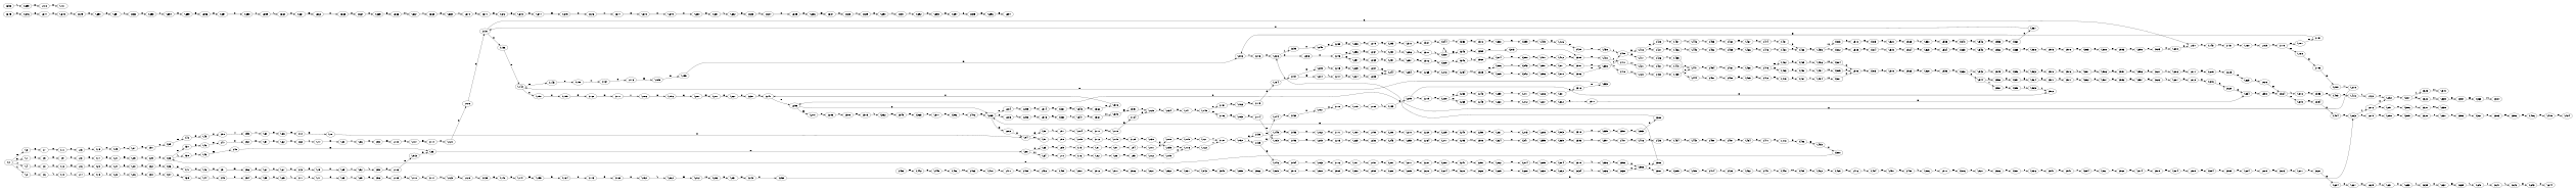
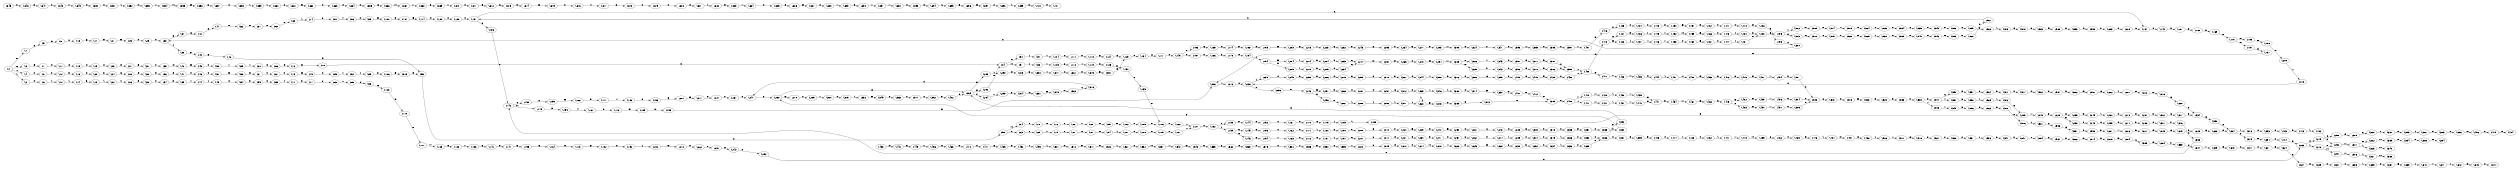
  strict digraph {
    rankdir=LR
    S0
    S1
    S2
    S3
    S4
    S5
    S6
    S7
    S8
    S9
    S10
    S11
    S12
    S13
    S14
    S15
    S16
    S17
    S18
    S19
    S20
    S21
    S22
    S23
    S24
    S25
    S26
    S27
    S28
    S29
    S30
    S31
    S32
    S33
    S34
    S35
    S36
    S37
    S38
    S39
    S40
    S41
    S42
    S43
    S44
    S45
    S46
    S47
    S48
    S49
    S50
    S51
    S52
    S53
    S54
    S55
    S56
    S57
    S58
    S59
    S60
    S61
    S62
    S63
    S64
    S65
    S66
    S67
    S68
    S69
    S70
    S71
    S72
    S73
    S74
    S75
    S76
    S77
    S78
    S79
    S80
    S81
    S82
    S83
    S84
    S85
    S86
    S87
    S88
    S89
    S90
    S91
    S92
    S93
    S94
    S95
    S96
    S97
    S98
    S99
    S100
    S101
    S102
    S103
    S104
    S105
    S106
    S107
    S108
    S109
    S110
    S111
    S112
    n114 [label=S913]
    S114
    S115
    S116
    S117
    S118
    S119
    S120
    S121
    S122
    S123
    S124
    S125
    S126
    S127
    S128
    S129
    S130
    S131
    S132
    S133
    S134
    S135
    S136
    S137
    S138
    S139
    S140
    S141
    S142
    S143
    S144
    S145
    S146
    S147
    S148
    S149
    S150
    S151
    S152
    S153
    S154
    S155
    S156
    S157
    S158
    S159
    S160
    S161
    S162
    S163
    S164
    S165
    S166
    S167
    S168
    S169
    S170
    S171
    S172
    S173
    S174
    S175
    S176
    S177
    S178
    S179
    S180
    S181
    S182
    S183
    S184
    S185
    S186
    S187
    S188
    S189
    S190
    S191
    S192
    S193
    S194
    S195
    S196
    S197
    S198
    S199
    S200
    S201
    S202
    S203
    S204
    S205
    S206
    S207
    S208
    S209
    S210
    S211
    S212
    S213
    S214
    S215
    S216
    S217
    S218
    S219
    S220
    S221
    S222
    S223
    S224
    S225
    S226
    S227
    S228
    S229
    S230
    S231
    S232
    S233
    S234
    S235
    S236
    S237
    S238
    S239
    S240
    S241
    S242
    S243
    S244
    S245
    S246
    S247
    S248
    S249
    S250
    S251
    S252
    S253
    S254
    S255
    S256
    S257
    S258
    S259
    S260
    S261
    S262
    S263
    S264
    S265
    S266
    S267
    S268
    S269
    S270
    S271
    S272
    S273
    S274
    S275
    S276
    S277
    S278
    S279
    S280
    S281
    S282
    S283
    S284
    S285
    S286
    S287
    S288
    S289
    S290
    S291
    S292
    S293
    S294
    S295
    S296
    S297
    S298
    S299
    S300
    S301
    S302
    S303
    S304
    S305
    S306
    S307
    S308
    S309
    S310
    S311
    S312
    S313
    S314
    S315
    S316
    S317
    S318
    S319
    S320
    S321
    S322
    S323
    S324
    S325
    S326
    S327
    S328
    S329
    S330
    S331
    S332
    S333
    S334
    S335
    S336
    S337
    S338
    S339
    S340
    S341
    S342
    S343
    S344
    S345
    S346
    S347
    S348
    S349
    S350
    S351
    S352
    S353
    S354
    S355
    S356
    S357
    S358
    S359
    S360
    S361
    S362
    S363
    S364
    S365
    S366
    S367
    S368
    S369
    S370
    S371
    S372
    S373
    S374
    S375
    S376
    S377
    S378
    S379
    S380
    S381
    S382
    S383
    S384
    S385
    S386
    S387
    S388
    S389
    S390
    S391
    S392
    S393
    S394
    S395
    S396
    S397
    S398
    S399
    S400
    S401
    S402
    S403
    S404
    S405
    S406
    S407
    S408
    S409
    S410
    S411
    S412
    S413
    S414
    S415
    S416
    S417
    S418
    S419
    S420
    S421
    S422
    S423
    S424
    S425
    S426
    S427
    S428
    S429
    S430
    S431
    S432
    S434
    S435
    S436
    S437
    S438
    S439
    S440
    S441
    S433
    S442
    S443
    S444
    S445
    S446
    S447
    S448
    S449
    S450
    S451
    S452
    S453
    S454
    S455
    S456
    S457
    S458
    S459
    S460
    S461
    S462
    S463
    S464
    S465
    S466
    S467
    S468
    S469
    S470
    S471
    S472
    S473
    S474
    S475
    S476
    S477
    S478
    S479
    S480
    S481
    S482
    S483
    S484
    S485
    S486
    S487
    S488
    S489
    S490
    S491
    S492
    S493
    S494
    S495
    S496
    S497
    S498
    S499
    S500
    S501
    S502
    S503
    S504
    S505
    S506
    S507
    S508
    S509
    S510
    S511
    S512
    S513
    S514
    S515
    S516
    S517
    S518
    S519
    S520
    S521
    S522
    S523
    S524
    S525
    S526
    S527
    S528
    S529
    S530
    S531
    S532
    S533
    S534
    S535
    S536
    S537
    S538
    S539
    S540
    S541
    S542
    S543
    S544
    S545
    S546
    S547
    S548
    S549
    S550
    S551
    S552
    S553
    S554
    S555
    S556
    S557
    S558
    S559
    S560
    S561
    S562
    S563
    S564
    S565
    S566
    S567
    S568
    S569
    S570
    S571
    S572
    S573
    S574
    S575
    S576
    S577
    S578
    S579
    S580
    S581
    S582
    S583
    S584
    S585
    S586
    S587
    S588
    S589
    S590
    S591
    S592
    S593
    S594
    S595
    S596
    S597
    S598
    S599
    S600
    S601
    S602
    S603
    S604
    S605
    S606
    S607
    S608
    S609
    S610
    S611
    S612
    S613
    S614
    S615
    S616
    S617
    S618
    S619
    S620
    S621
    S622
    S623
    S624
    S625
    S626
    S627
    S628
    S629
    S630
    S631
    S632
    S633
    S634
    S635
    S636
    S637
    S638
    S639
    S640
    S641
    S642
    S643
    S644
    S645
    S646
    S647
    S648
    S649
    S650
    S651
    S652
    S653
    S654
    S655
    S656
    S657
    S658
    S659
    S660
    S661
    S662
    S663
    S664
    S665
    S666
    S667
    S668
    S669
    S670
    S671
    S672
    S673
    S674
    S675
    S676
    S677
    S678
    S679
    S680
    S681
    S682
    S683
    S684
    S685
    S686
    S687
    S688
    S689
    S690
    S691
    S692
    S693
    S694
    S695
    S696
    S697
    S698
    S699
    S700
    S701
    S0 -> S1 [label=P]
    S0 -> S2 [label=S]
    S0 -> S3 [label=Q]
    S0 -> S4 [label=I]
    S1 -> S5 [label=P]
    S2 -> S6 [label=A]
    S3 -> S7 [label=E]
    S4 -> S8 [label=L]
    S5 -> S9 [label=Q]
    S6 -> S10 [label=S]
    S7 -> S11 [label=A]
    S8 -> S12 [label=L]
    S9 -> S13 [label=L]
    S10 -> S14 [label=S]
    S11 -> S15 [label=P]
    S12 -> S16 [label=N]
    S13 -> S17 [label=F]
    S14 -> S18 [label=G]
    S15 -> S19 [label=A]
    S16 -> S20 [label=T]
    S17 -> S21 [label=F]
    S18 -> S22 [label=S]
    S19 -> S23 [label=A]
    S20 -> S24 [label=P]
    S21 -> S25 [label=E]
    S22 -> S26 [label=Y]
    S23 -> S27 [label=Q]
    S24 -> S28 [label=G]
    S25 -> S29 [label=L]
    S26 -> S30 [label=P]
    S27 -> S31 [label=F]
    S28 -> S32 [label=Q]
    S29 -> S33 [label=L]
    S30 -> S34 [label=L]
    S31 -> S35 [label=L]
    S32 -> S36 [label=Q]
    S33 -> S37 [label=P]
    S33 -> S38 [label=S]
    S34 -> S39 [label=D]
    S35 -> S40 [label=K]
    S36 -> S41 [label=P]
    S37 -> S42 [label=G]
    S38 -> S43 [label=P]
    S39 -> S44 [label=V]
    S40 -> S45 [label=E]
    S41 -> S46 [label=A]
    S42 -> S47 [label=P]
    S43 -> S48 [label=E]
    S44 -> S49 [label=S]
    S45 -> S50 [label=L]
    S46 -> S51 [label=T]
    S47 -> S52 [label=A]
    S48 -> S53 [label=R]
    S49 -> S54 [label=T]
    S50 -> S55 [label=V]
    S51 -> S56 [label=H]
    S52 -> S57 [label=N]
    S53 -> S58 [label=A]
    S54 -> S59 [label=P]
    S55 -> S60 [label=V]
    S56 -> S61 [label=F]
    S57 -> S62 [label=P]
    S58 -> S63 [label=L]
    S58 -> S64 [label=M]
    S59 -> S65 [label=T]
    S60 -> S66 [label=P]
    S61 -> S67 [label=L]
    S62 -> S68 [label=A]
    S63 -> S69 [label=C]
    S64 -> S70 [label=C]
    S65 -> S71 [label=S]
    S66 -> S72 [label=Q]
    S67 -> S73 [label=L]
    S68 -> S74 [label=S]
    S69 -> S75 [label=V]
    S70 -> S76 [label=A]
    S71 -> S77 [label=P]
    S72 -> S78 [label=R]
    S73 -> S79 [label=E]
    S74 -> S80 [label=P]
    S75 -> S81 [label=C]
    S76 -> S82 [label=C]
    S77 -> S83 [label=G]
    S78 -> S84 [label=A]
    S79 -> S85 [label=L]
    S80 -> S86 [label=V]
    S81 -> S87 [label=L]
    S82 -> S88 [label=V]
    S83 -> S89 [label=V]
    S84 -> S90 [label=E]
    S84 -> S91 [label=M]
    S85 -> S92 [label=V]
    S86 -> S93 [label=A]
    S87 -> S94 [label=Q]
    S88 -> S95 [label=Q]
    S89 -> S96 [label=G]
    S90 -> S97 [label=S]
    S91 -> S98 [label=S]
    S92 -> S99 [label=S]
    S93 -> S100 [label=H]
    S94 -> S101 [label=S]
    S95 -> S102 [label=N]
    S96 -> S103 [label=G]
    S97 -> S104 [label=V]
    S98 -> S105 [label=V]
    S99 -> S106 [label=P]
    S100 -> S107 [label=D]
    S101 -> S108 [label=L]
    S102 -> S109 [label=L]
    S103 -> S110 [label=R]
    S104 -> S111 [label=L]
    S105 -> S112 [label=C]
    S106 -> n114 [label=E]
    S107 -> S114 [label=E]
    S108 -> S115 [label=L]
    S109 -> S116 [label=L]
    S110 -> S117 [label=A]
    S111 -> S118 [label=M]
    S112 -> S119 [label=I]
    n114 -> S53 [label=R]
    S114 -> S120 [label=A]
    S115 -> S121 [label=L]
    S116 -> S122 [label=L]
    S117 -> S123 [label=W]
    S118 -> S124 [label=E]
    S119 -> S125 [label=Q]
    S120 -> S126 [label=L]
    S121 -> S127 [label=V]
    S122 -> S127 [label=V]
    S123 -> S128 [label=F]
    S124 -> S129 [label=F]
    S125 -> S130 [label=N]
    S126 -> S131 [label=L]
    S127 -> S132 [label=L]
    S128 -> S133 [label=V]
    S129 -> S134 [label=L]
    S130 -> S135 [label=L]
    S131 -> S136 [label=T]
    S131 -> S137 [label=C]
    S132 -> S138 [label=G]
    S132 -> S139 [label=S]
    S133 -> S140 [label=G]
    S134 -> S141 [label=K]
    S135 -> S116 [label=L]
    S136 -> S142 [label=L]
    S137 -> S143 [label=L]
    S138 -> S144 [label=D]
    S139 -> S145 [label=N]
    S139 -> S146 [label=G]
    S140 -> S147 [label=D]
    S141 -> S148 [label=L]
    S142 -> S149 [label=M]
    S142 -> S150 [label=L]
    S143 -> S151 [label=M]
    S144 -> S152 [label=D]
    S145 -> S153 [label=E]
    S146 -> S154 [label=E]
    S147 -> S155 [label=E]
    S148 -> S156 [label=Q]
    S148 -> S157 [label=L]
    S149 -> S158 [label=Q]
    S150 -> S159 [label=A]
    S151 -> S160 [label=Q]
    S152 -> S161 [label=L]
    S153 -> S162 [label=L]
    S154 -> S163 [label=V]
    S155 -> S164 [label=E]
    S156 -> S165 [label=E]
    S157 -> S166 [label=A]
    S158 -> S167 [label=Y]
    S159 -> S168 [label=E]
    S160 -> S169 [label=D]
    S161 -> S170 [label=A]
    S162 -> S171 [label=A]
    S163 -> S172 [label=A]
    S164 -> S173 [label=Q]
    S165 -> S174 [label=A]
    S166 -> S175 [label=G]
    S167 -> S176 [label=T]
    S168 -> S177 [label=R]
    S169 -> S178 [label=T]
    S170 -> S179 [label=P]
    S171 -> S180 [label=S]
    S172 -> S181 [label=P]
    S173 -> S182 [label=E]
    S174 -> S183 [label=R]
    S175 -> S184 [label=Q]
    S176 -> S185 [label=H]
    S177 -> S186 [label=V]
    S178 -> S187 [label=H]
    S178 -> S188 [label=N]
    S179 -> S189 [label=S]
    S180 -> S190 [label=P]
    S181 -> S191 [label=S]
    S182 -> S192 [label=A]
    S183 -> S193 [label=R]
    S184 -> S194 [label=S]
    S185 -> S195 [label=N]
    S186 -> S196 [label=P]
    S187 -> S197 [label=N]
    S188 -> S198 [label=N]
    S189 -> S199 [label=S]
    S190 -> S200 [label=C]
    S191 -> S201 [label=G]
    S192 -> S202 [label=S]
    S193 -> S203 [label=E]
    S194 -> S204 [label=E]
    S194 -> S205 [label=D]
    S195 -> S206 [label=R]
    S196 -> S207 [label=G]
    S197 -> S206 [label=R]
    S198 -> S208 [label=R]
    S199 -> S209 [label=P]
    S200 -> S210 [label=G]
    S201 -> S211 [label=L]
    S202 -> S212 [label=H]
    S203 -> S213 [label=E]
    S204 -> S214 [label=S]
    S205 -> S215 [label=S]
    S206 -> S216 [label=V]
    S207 -> S217 [label=H]
    S208 -> S218 [label=V]
    S209 -> S219 [label=V]
    S210 -> S220 [label=L]
    S211 -> S221 [label=Q]
    S212 -> S222 [label=M]
    S213 -> S223 [label=V]
    S214 -> S224 [label=D]
    S215 -> S225 [label=D]
    S216 -> S226 [label=A]
    S217 -> S227 [label=R]
    S218 -> S226 [label=A]
    S219 -> S228 [label=P]
    S220 -> S229 [label=E]
    S221 -> S230 [label=P]
    S222 -> S231 [label=P]
    S223 -> S232 [label=G]
    S224 -> S233 [label=L]
    S225 -> S234 [label=L]
    S226 -> S235 [label=S]
    S226 -> S236 [label=T]
    S227 -> S237 [label=L]
    S228 -> S238 [label=R]
    S228 -> S239 [label=N]
    S229 -> S240 [label=P]
    S230 -> S241 [label=D]
    S231 -> S242 [label=N]
    S232 -> S243 [label=D]
    S233 -> S244 [label=G]
    S234 -> S244 [label=G]
    S235 -> S245 [label=L]
    S236 -> S246 [label=L]
    S237 -> S247 [label=L]
    S238 -> S248 [label=G]
    S239 -> S249 [label=R]
    S240 -> S250 [label=E]
    S241 -> S251 [label=A]
    S242 -> S252 [label=L]
    S243 -> S253 [label=G]
    S244 -> S254 [label=N]
    S245 -> S255 [label=D]
    S246 -> S256 [label=D]
    S246 -> S257 [label=E]
    S247 -> S258 [label=P]
    S248 -> S259 [label=C]
    S249 -> S260 [label=S]
    S250 -> S261 [label=A]
    S251 -> S262 [label=C]
    S252 -> S263 [label=R]
    S253 -> S264 [label=L]
    S254 -> S265 [label=R]
    S255 -> S266 [label=D]
    S256 -> S267 [label=D]
    S257 -> S268 [label=D]
    S258 -> S269 [label=Q]
    S258 -> S270 [label=H]
    S259 -> S271 [label=A]
    S260 -> S272 [label=A]
    S261 -> S273 [label=C]
    S262 -> S274 [label=A]
    S263 -> S275 [label=C]
    S263 -> S276 [label=S]
    S264 -> S277 [label=E]
    S265 -> S278 [label=L]
    S266 -> S279 [label=A]
    S267 -> S280 [label=S]
    S268 -> S281 [label=A]
    S269 -> S282 [label=R]
    S269 -> S283 [label=Q]
    S269 -> S284 [label=L]
    S270 -> S285 [label=L]
    S271 -> S286 [label=D]
    S272 -> S287 [label=R]
    S273 -> S288 [label=A]
    S274 -> S289 [label=S]
    S275 -> S290 [label=C]
    S276 -> S291 [label=M]
    S276 -> S292 [label=L]
    S277 -> S293 [label=D]
    S278 -> S294 [label=H]
    S279 -> S295 [label=G]
    S280 -> S296 [label=S]
    S281 -> S297 [label=A]
    S282 -> S84 [label=A]
    S283 -> S298 [label=S]
    S284 -> S299 [label=V]
    S285 -> S300 [label=V]
    S286 -> S301 [label=L]
    S287 -> S302 [label=N]
    S288 -> S303 [label=G]
    S289 -> S304 [label=L]
    S290 -> S305 [label=E]
    S291 -> S306 [label=W]
    S292 -> S307 [label=W]
    S293 -> S308 [label=W]
    S294 -> S309 [label=W]
    S295 -> S310 [label=G]
    S296 -> S311 [label=S]
    S297 -> S312 [label=G]
    S298 -> S313 [label=Q]
    S299 -> S314 [label=P]
    S300 -> S315 [label=A]
    S301 -> S316 [label=L]
    S302 -> S317 [label=G]
    S303 -> S318 [label=L]
    S304 -> S319 [label=L]
    S305 -> S320 [label=P]
    S306 -> S321 [label=S]
    S307 -> S322 [label=N]
    S307 -> S323 [label=S]
    S308 -> S324 [label=Q]
    S309 -> S325 [label=H]
    S309 -> S326 [label=Q]
    S310 -> S327 [label=P]
    S311 -> S328 [label=S]
    S312 -> S329 [label=T]
    S313 -> S330 [label=G]
    S314 -> S331 [label=K]
    S315 -> S332 [label=S]
    S316 -> S333 [label=T]
    S317 -> S334 [label=P]
    S318 -> S335 [label=L]
    S319 -> S336 [label=S]
    S320 -> S337 [label=I]
    S321 -> S338 [label=M]
    S322 -> S339 [label=M]
    S323 -> S340 [label=M]
    S324 -> S341 [label=L]
    S325 -> S342 [label=L]
    S326 -> S343 [label=V]
    S327 -> S344 [label=A]
    S328 -> S328 [label=S]
    S328 -> S345 [label=E]
    S329 -> S346 [label=I]
    S330 -> S347 [label=I]
    S331 -> S348 [label=H]
    S332 -> S349 [label=H]
    S333 -> S142 [label=L]
    S334 -> S350 [label=G]
    S335 -> S351 [label=R]
    S336 -> S352 [label=L]
    S337 -> S353 [label=L]
    S339 -> S354 [label=R]
    S341 -> S355 [label=Q]
    S342 -> S356 [label=L]
    S343 -> S357 [label=L]
    S344 -> S358 [label=V]
    S345 -> S359 [label=R]
    S346 -> S360 [label=S]
    S347 -> S361 [label=L]
    S348 -> S362 [label=R]
    S349 -> S363 [label=Q]
    S350 -> S364 [label=R]
    S351 -> S365 [label=L]
    S352 -> S366 [label=L]
    S353 -> S367 [label=S]
    S354 -> S368 [label=E]
    S355 -> S369 [label=W]
    S356 -> S370 [label=R]
    S357 -> S371 [label=R]
    S358 -> S372 [label=R]
    S359 -> S373 [label=Q]
    S360 -> S374 [label=A]
    S361 -> S375 [label=M]
    S362 -> S376 [label=L]
    S363 -> S377 [label=L]
    S364 -> S378 [label=S]
    S364 -> S379 [label=P]
    S365 -> S380 [label=L]
    S366 -> S381 [label=T]
    S366 -> S382 [label=P]
    S367 -> S383 [label=L]
    S368 -> S384 [label=M]
    S369 -> S385 [label=A]
    S370 -> S386 [label=E]
    S371 -> S387 [label=E]
    S372 -> S388 [label=P]
    S373 -> S389 [label=E]
    S374 -> S390 [label=E]
    S375 -> S391 [label=E]
    S376 -> S247 [label=L]
    S377 -> S392 [label=L]
    S378 -> S393 [label=A]
    S379 -> S394 [label=N]
    S380 -> S258 [label=P]
    S381 -> S395 [label=Q]
    S382 -> S269 [label=Q]
    S383 -> S396 [label=F]
    S385 -> S397 [label=L]
    S386 -> S398 [label=L]
    S387 -> S398 [label=L]
    S388 -> S399 [label=G]
    S389 -> S400 [label=L]
    S390 -> S401 [label=R]
    S391 -> S129 [label=F]
    S392 -> S402 [label=P]
    S393 -> S403 [label=L]
    S394 -> S404 [label=L]
    S395 -> S405 [label=F]
    S396 -> S406 [label=K]
    S397 -> S407 [label=V]
    S398 -> S408 [label=I]
    S399 -> S409 [label=Q]
    S400 -> S410 [label=V]
    S400 -> S411 [label=I]
    S401 -> S412 [label=Q]
    S402 -> S269 [label=Q]
    S403 -> S413 [label=R]
    S404 -> S263 [label=R]
    S405 -> S414 [label=L]
    S406 -> S415 [label=D]
    S407 -> S416 [label=R]
    S408 -> S417 [label=R]
    S408 -> S418 [label=N]
    S409 -> S419 [label=R]
    S410 -> S420 [label=W]
    S411 -> S421 [label=W]
    S412 -> S389 [label=E]
    S413 -> S422 [label=S]
    S414 -> S423 [label=S]
    S415 -> S424 [label=A]
    S416 -> S425 [label=T]
    S417 -> S426 [label=V]
    S418 -> S427 [label=K]
    S418 -> S428 [label=E]
    S419 -> S429 [label=E]
    S420 -> S430 [label=S]
    S421 -> S431 [label=S]
    S422 -> S292 [label=L]
    S423 -> S432 [label=L]
    S425 -> S434 [label=L]
    S426 -> S435 [label=V]
    S427 -> S436 [label=R]
    S428 -> S437 [label=S]
    S429 -> S438 [label=L]
    S430 -> S439 [label=V]
    S431 -> S440 [label=V]
    S432 -> S441 [label=S]
    S434 -> S443 [label=L]
    S435 -> S444 [label=Q]
    S436 -> S445 [label=I]
    S437 -> S446 [label=V]
    S438 -> S408 [label=I]
    S439 -> S447 [label=Q]
    S440 -> S447 [label=Q]
    S441 -> S448 [label=V]
    S433 -> S442 [label=K]
    S442 -> S449 [label=G]
    S443 -> S450 [label=D]
    S444 -> S451 [label=S]
    S445 -> S452 [label=V]
    S446 -> S453 [label=V]
    S447 -> S454 [label=R]
    S448 -> S455 [label=M]
    S449 -> S456 [label=Y]
    S450 -> S457 [label=E]
    S451 -> S458 [label=W]
    S452 -> S459 [label=M]
    S453 -> S460 [label=L]
    S454 -> S461 [label=W]
    S455 -> S462 [label=C]
    S456 -> S463 [label=M]
    S457 -> S464 [label=R]
    S458 -> S465 [label=H]
    S459 -> S466 [label=E]
    S460 -> S467 [label=E]
    S461 -> S468 [label=H]
    S462 -> S469 [label=L]
    S463 -> S470 [label=D]
    S464 -> S471 [label=L]
    S465 -> S472 [label=N]
    S466 -> S473 [label=L]
    S467 -> S474 [label=L]
    S468 -> S475 [label=N]
    S469 -> S476 [label=R]
    S470 -> S477 [label=T]
    S471 -> S478 [label=A]
    S472 -> S479 [label=K]
    S473 -> S480 [label=I]
    S474 -> S481 [label=I]
    S475 -> S482 [label=E]
    S475 -> S483 [label=Q]
    S476 -> S484 [label=S]
    S477 -> S485 [label=E]
    S478 -> S486 [label=F]
    S479 -> S487 [label=F]
    S480 -> S488 [label=P]
    S481 -> S488 [label=P]
    S482 -> S489 [label=F]
    S483 -> S490 [label=F]
    S484 -> S491 [label=N]
    S485 -> S492 [label=R]
    S486 -> S493 [label=E]
    S487 -> S494 [label=V]
    S488 -> S495 [label=G]
    S489 -> S496 [label=V]
    S490 -> S497 [label=V]
    S491 -> S498 [label=G]
    S492 -> S499 [label=I]
    S493 -> S500 [label=L]
    S494 -> S501 [label=M]
    S495 -> S502 [label=V]
    S495 -> S503 [label=M]
    S496 -> S504 [label=M]
    S497 -> S505 [label=M]
    S498 -> S506 [label=S]
    S499 -> S507 [label=S]
    S500 -> S33 [label=L]
    S501 -> S508 [label=L]
    S502 -> S509 [label=N]
    S503 -> S510 [label=G]
    S504 -> S508 [label=L]
    S505 -> S508 [label=L]
    S506 -> S511 [label=I]
    S507 -> S512 [label=R]
    S508 -> S513 [label=C]
    S509 -> S514 [label=P]
    S510 -> S515 [label=G]
    S511 -> S516 [label=H]
    S512 -> S517 [label=R]
    S513 -> S518 [label=T]
    S514 -> S519 [label=V]
    S515 -> S520 [label=Q]
    S516 -> S521 [label=T]
    S517 -> S522 [label=Q]
    S518 -> S523 [label=E]
    S519 -> S524 [label=T]
    S520 -> S525 [label=E]
    S521 -> S526 [label=L]
    S522 -> S527 [label=S]
    S523 -> S528 [label=P]
    S524 -> S529 [label=G]
    S525 -> S530 [label=S]
    S526 -> S531 [label=L]
    S527 -> S532 [label=L]
    S528 -> S533 [label=D]
    S529 -> S534 [label=D]
    S530 -> S535 [label=P]
    S531 -> S536 [label=I]
    S532 -> S537 [label=M]
    S533 -> S538 [label=A]
    S534 -> S539 [label=G]
    S535 -> S540 [label=R]
    S536 -> S541 [label=D]
    S537 -> S542 [label=V]
    S538 -> S543 [label=V]
    S538 -> S544 [label=T]
    S539 -> S545 [label=D]
    S540 -> S546 [label=E]
    S541 -> S547 [label=L]
    S542 -> S548 [label=H]
    S543 -> S549 [label=V]
    S544 -> S550 [label=C]
    S544 -> S551 [label=V]
    S545 -> S552 [label=P]
    S546 -> S553 [label=E]
    S547 -> S554 [label=I]
    S548 -> S555 [label=N]
    S549 -> S556 [label=P]
    S550 -> S557 [label=P]
    S551 -> S558 [label=P]
    S552 -> S559 [label=C]
    S553 -> S560 [label=A]
    S554 -> S561 [label=T]
    S555 -> S562 [label=C]
    S556 -> S563 [label=T]
    S557 -> S564 [label=G]
    S558 -> S565 [label=S]
    S559 -> S566 [label=D]
    S560 -> S567 [label=L]
    S561 -> S568 [label=D]
    S562 -> S569 [label=P]
    S563 -> S570 [label=Q]
    S564 -> S571 [label=P]
    S565 -> S572 [label=S]
    S566 -> S573 [label=S]
    S567 -> S131 [label=L]
    S568 -> S574 [label=N]
    S569 -> S575 [label=L]
    S570 -> S576 [label=L]
    S571 -> S577 [label=T]
-   S209 -> S572 [label=P]
+   S572 -> S209 [label=P]
    S573 -> S578 [label=P]
    S574 -> S579 [label=D]
    S575 -> S580 [label=L]
    S576 -> S581 [label=S]
    S577 -> S582 [label=A]
    S578 -> S583 [label=Q]
    S579 -> S584 [label=H]
    S580 -> S585 [label=Y]
    S581 -> S586 [label=A]
    S582 -> S587 [label=T]
    S583 -> S588 [label=E]
    S584 -> S589 [label=C]
    S585 -> S590 [label=R]
    S586 -> S591 [label=G]
    S587 -> S592 [label=N]
    S588 -> S593 [label=D]
    S589 -> S594 [label=H]
    S590 -> S595 [label=L]
    S591 -> S596 [label=Q]
    S592 -> S597 [label=H]
    S593 -> S598 [label=A]
    S594 -> S599 [label=L]
    S595 -> S600 [label=I]
    S596 -> S601 [label=P]
    S597 -> S602 [label=G]
    S598 -> S603 [label=L]
    S599 -> S604 [label=L]
    S600 -> S605 [label=L]
    S601 -> S606 [label=V]
    S602 -> S607 [label=S]
    S603 -> S608 [label=L]
    S604 -> S609 [label=I]
    S605 -> S610 [label=Q]
    S606 -> S611 [label=R]
    S607 -> S612 [label=R]
    S608 -> S137 [label=C]
    S609 -> S613 [label=F]
    S610 -> S614 [label=L]
    S611 -> S615 [label=H]
    S612 -> S616 [label=N]
    S613 -> S617 [label=C]
    S614 -> S618 [label=M]
    S615 -> S619 [label=G]
    S616 -> S620 [label=G]
    S617 -> S621 [label=L]
    S618 -> S622 [label=V]
    S619 -> S623 [label=P]
    S620 -> S334 [label=P]
    S621 -> S624 [label=F]
    S622 -> S625 [label=D]
    S623 -> S626 [label=G]
    S624 -> S627 [label=T]
    S625 -> S628 [label=E]
    S626 -> S364 [label=R]
    S627 -> S629 [label=K]
    S628 -> S630 [label=C]
    S629 -> S631 [label=L]
    S630 -> S632 [label=N]
    S631 -> S633 [label=L]
    S632 -> S634 [label=L]
    S633 -> S635 [label=S]
    S634 -> S636 [label=S]
    S635 -> S637 [label=T]
    S636 -> S638 [label=L]
    S637 -> S639 [label=E]
    S638 -> S366 [label=L]
    S639 -> S640 [label=S]
    S640 -> S641 [label=I]
    S641 -> S642 [label=S]
    S642 -> S643 [label=R]
    S643 -> S644 [label=L]
    S645 -> S646 [label=L]
    S646 -> S647 [label=D]
    S647 -> S648 [label=L]
    S648 -> S649 [label=Y]
    S649 -> S650 [label=A]
    S650 -> S651 [label=T]
    S651 -> S652 [label=S]
    S652 -> S653 [label=A]
    S653 -> S654 [label=I]
    S654 -> S655 [label=M]
    S655 -> S656 [label=E]
    S656 -> S657 [label=D]
    S657 -> S658 [label=L]
    S658 -> S659 [label=S]
    S659 -> S660 [label=S]
    S660 -> S661 [label=T]
    S661 -> S662 [label=H]
    S662 -> S663 [label=L]
    S663 -> S664 [label=A]
    S664 -> S665 [label=T]
    S665 -> S666 [label=G]
    S666 -> S667 [label=M]
    S667 -> S668 [label=V]
    S668 -> S669 [label=P]
    S669 -> S670 [label=V]
    S670 -> S671 [label=L]
    S671 -> S672 [label=F]
    S672 -> S673 [label=G]
    S673 -> S674 [label=N]
    S674 -> S675 [label=H]
    S675 -> S676 [label=L]
    S676 -> S677 [label=Y]
    S677 -> S678 [label=D]
    S678 -> S679 [label=L]
    S679 -> S680 [label=L]
    S680 -> S681 [label=Q]
    S681 -> S682 [label=S]
    S682 -> S683 [label=R]
    S683 -> S684 [label=V]
    S684 -> S685 [label=L]
    S685 -> S686 [label=P]
    S686 -> S687 [label=H]
    S687 -> S688 [label=A]
    S688 -> S689 [label=V]
    S689 -> S690 [label=Q]
    S690 -> S691 [label=V]
    S691 -> S692 [label=V]
    S692 -> S693 [label=A]
    S693 -> S694 [label=N]
    S694 -> S695 [label=C]
    S695 -> S696 [label=F]
    S696 -> S697 [label=E]
+   S697 -> S698 [label=L]
    S698 -> S699 [label=S]
    S699 -> S700 [label=N]
    S700 -> S701 [label=M]
  }
